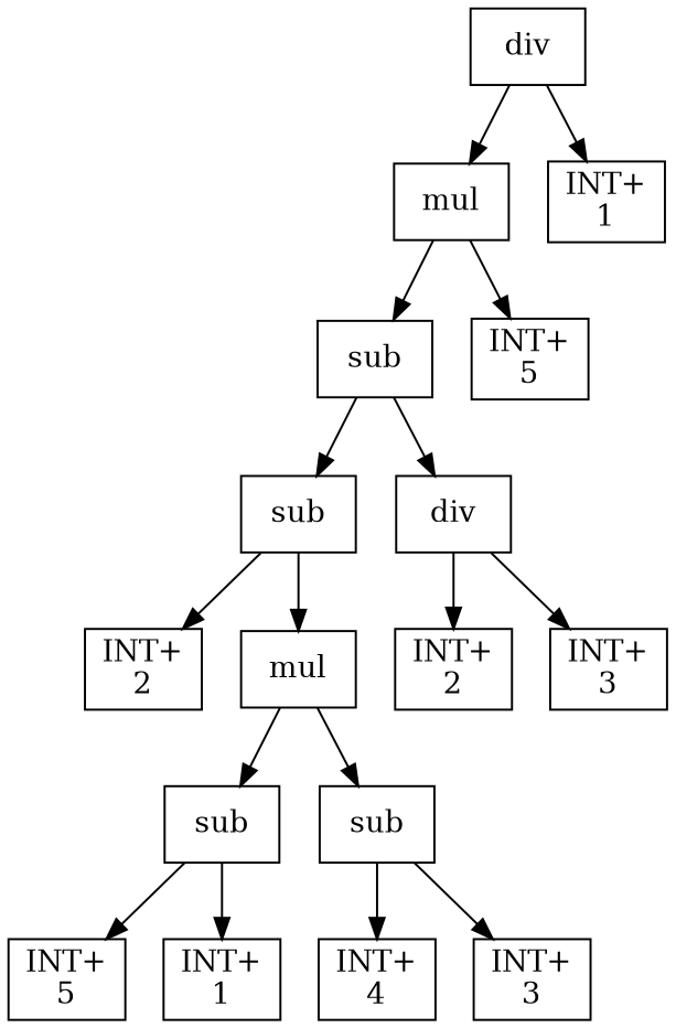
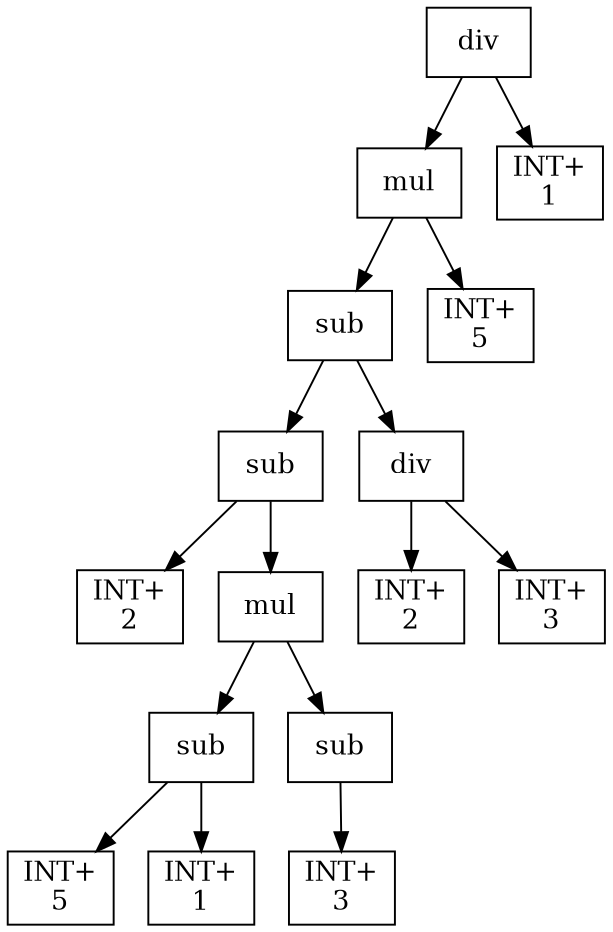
  digraph {
    node [shape=box]
    n1 [label=div]
    n2 [label=mul]
    n3 [label="INT+\n1"]
    n4 [label=sub]
    n5 [label="INT+\n5"]
    n6 [label=sub]
    n7 [label=div]
    n8 [label="INT+\n2"]
    n9 [label=mul]
    n10 [label=sub]
    n11 [label=sub]
    n12 [label="INT+\n5"]
    n13 [label="INT+\n1"]
-   n14 [label="INT+\n4"]
    n15 [label="INT+\n3"]
    n16 [label="INT+\n2"]
    n17 [label="INT+\n3"]
    n1 -> n2
    n1 -> n3
    n2 -> n4
    n2 -> n5
    n4 -> n6
    n4 -> n7
    n6 -> n8
    n6 -> n9
    n7 -> n16
    n7 -> n17
    n9 -> n10
    n9 -> n11
    n10 -> n12
    n10 -> n13
-   n11 -> n14
    n11 -> n15
  }
